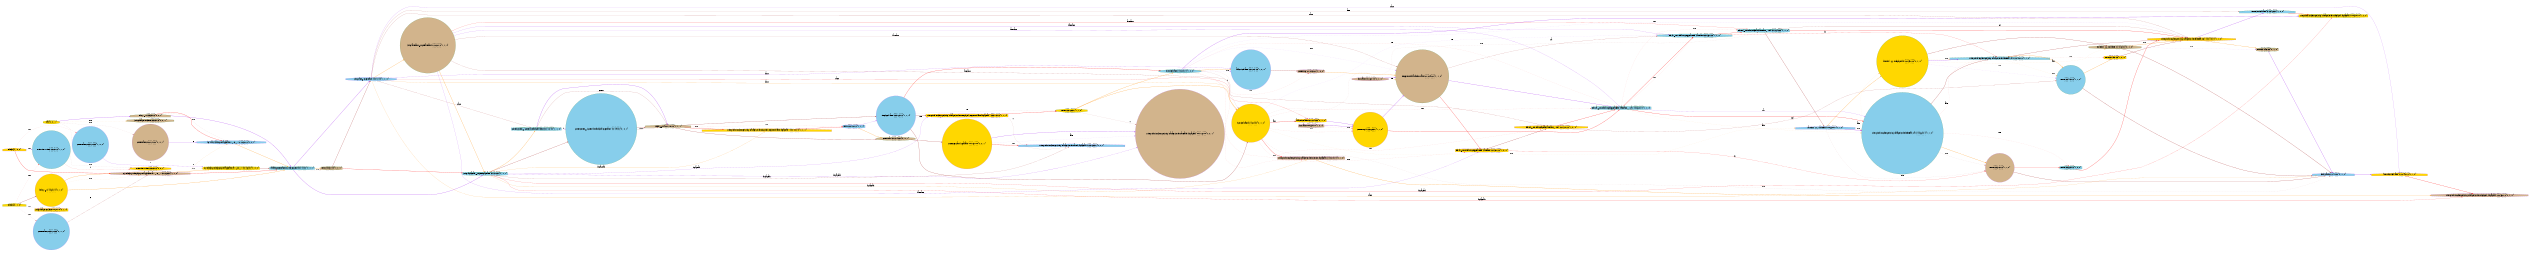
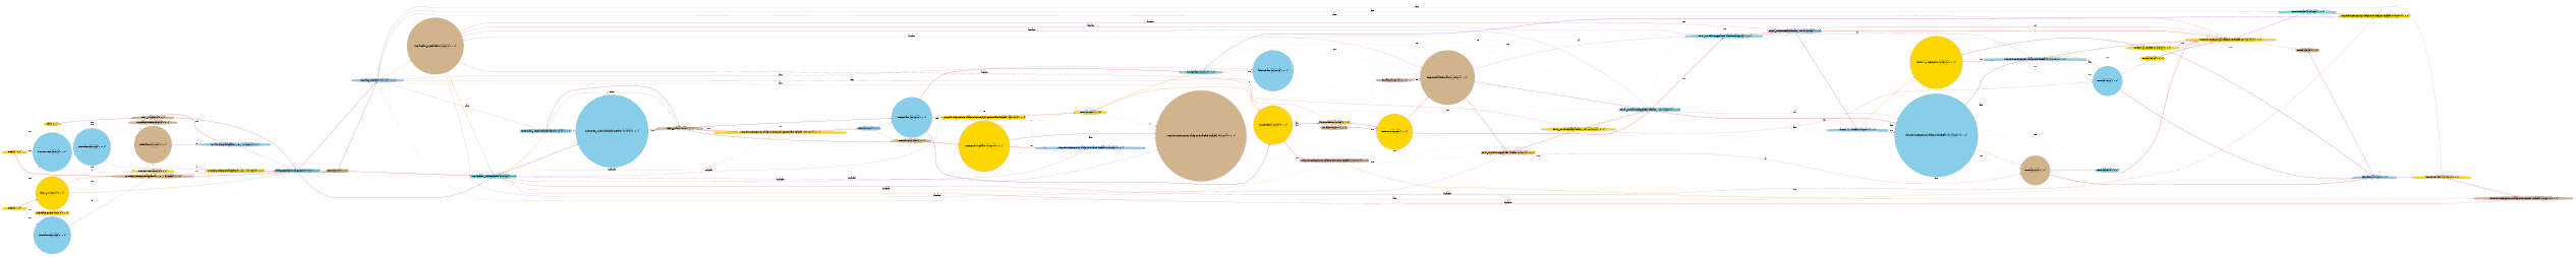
  digraph {
    rankdir=LR
    node [color=purple fillcolor=skyblue shape=cylinder style=filled]
    edge [color=brown style=bold]
    n1 [color=darkgreen label="File war = new File(host.getAppBaseFile(),baseName + \".war\")@@@32@@@['1', '1', '0']"]
    n2 [color=darkgreen label="File dir = new File(host.getAppBaseFile(),baseName)@@@33@@@['1', '1', '0']" shape=octagon]
    n3 [color=darkgreen label="writer.println(smClient.getString(\"managerServlet.deleteFail\",war))@@@36@@@['1', '1', '0']" shape=circle]
    n4 [color=darkgreen label="File xml = new File(configBase,baseName + \".xml\")@@@34@@@['1', '1', '0']"]
    n5 [color=darkgreen label="writer.println(smClient.getString(\"managerServlet.deleteFail\",dir))@@@40@@@['1', '1', '0']" shape=house]
    n6 [fillcolor=tan label="return@@@37@@@['1', '1', '0']" shape=circle]
    n7 [color=darkgreen label="return@@@38@@@['1', '0', '0']"]
    n8 [fillcolor=gold label="writer.println(smClient.getString(\"managerServlet.deleteFail\",xml))@@@44@@@['1', '1', '0']" shape=octagon]
    n9 [label="war.exists() && !war.delete()@@@35@@@['0', '1', '0']" shape=house]
    n10 [color=darkgreen fillcolor=tan label="return@@@45@@@['0', '1', '0']"]
    n11 [label="check(name)@@@47@@@['0', '1', '0']" shape=house]
    n12 [fillcolor=gold label="{removeServiced(name)}@@@49@@@['0', '1', '0']" shape=house]
    n13 [color=darkgreen fillcolor=gold label="start['0', '0', '1']" shape=octagon]
    n14 [color=darkgreen fillcolor=tan label="debug >= 1@@@3@@@['0', '0', '1']" shape=house]
    n15 [fillcolor=gold label="PrintWriter writer@@@2@@@['0', '0', '1']" shape=octagon]
    n16 [color=darkgreen fillcolor=tan label="StringManager smClient@@@2@@@['0', '0', '1']" shape=octagon]
    n17 [fillcolor=tan label="ContextName cn@@@2@@@['0', '0', '1']" shape=circle]
    n18 [color=darkgreen label="!validateContextName(cn,writer,smClient)@@@4@@@['1', '1', '1']"]
    n19 [label="log(\"start: Starting web application '\" + cn + \"'\")@@@3@@@['0', '0', '1']" shape=octagon]
    n20 [color=darkgreen label="String displayPath = cn.getDisplayName()@@@7@@@['1', '1', '1']"]
    n21 [label="String name = cn.getName()@@@7@@@['1', '1', '0']" shape=octagon]
    n22 [color=darkgreen fillcolor=tan label="return@@@5@@@['1', '1', '1']"]
    n23 [fillcolor=tan label="writer.println(smClient.getString(\"managerServlet.startFailed\",displayPath))@@@16@@@['0', '0', '1']" shape=circle]
    n24 [fillcolor=gold label="writer.println(smClient.getString(\"managerServlet.notDeployed\",RequestUtil.filter(displayPath)))@@@17@@@['1', '1', '0']"]
    n25 [label="writer.println(smClient.getString(\"managerServlet.started\",displayPath))@@@15@@@['0', '0', '1']" shape=house]
    n26 [fillcolor=gold label="writer.println(smClient.getString(\"managerServlet.noContext\",RequestUtil.filter(displayPath)))@@@11@@@['1', '1', '1']" shape=house]
    n27 [fillcolor=tan label="writer.println(smClient.getString(\"managerServlet.inService\",displayPath))@@@21@@@['0', '1', '0']"]
    n28 [fillcolor=tan label="writer.println(smClient.getString(\"managerServlet.undeployed\",displayPath))@@@53@@@['0', '1', '0']" shape=octagon]
    n29 [color=darkgreen label="Context context = (Context)host.findChild(name)@@@11@@@['1', '1', '0']"]
    n30 [color=darkgreen label="Context context = (Context)host.findChild(cn.getName())@@@9@@@['0', '0', '1']" shape=circle]
    n31 [color=darkgreen fillcolor=gold label="writer.println(smClient.getString(\"managerServlet.undeployed\",displayPath))@@@50@@@['1', '0', '0']"]
    n32 [fillcolor=gold label="isServiced(name)@@@20@@@['0', '1', '0']" shape=circle]
    n33 [fillcolor=gold label="addServiced(name)@@@24@@@['0', '1', '0']"]
    n34 [label="addServiced(name)@@@21@@@['1', '0', '0']" shape=circle]
    n35 [color=darkgreen label="{removeServiced(name)}@@@46@@@['1', '0', '0']" shape=house]
    n36 [color=darkgreen fillcolor=tan label="String baseName = cn.getBaseName()@@@8@@@['1', '1', '0']" shape=circle]
    n37 [color=darkgreen label="return@@@41@@@['1', '1', '0']" shape=circle]
    n38 [fillcolor=gold label="return@@@42@@@['1', '0', '0']"]
    n39 [color=darkgreen fillcolor=gold label="return@@@18@@@['1', '1', '0']" shape=octagon]
    n40 [color=darkgreen label="!isServiced(name)@@@20@@@['1', '0', '0']" shape=octagon]
-   n41 [fillcolor=tan label="context.stop()@@@23@@@['1', '0', '0']"]
    n42 [color=darkgreen fillcolor=tan label="ExceptionUtils.handleThrowable(t)@@@29@@@['1', '1', '0']" shape=circle]
    n43 [fillcolor=gold label="File xml = new File(configBase,baseName + \".xml\")@@@31@@@['1', '0', '0']" shape=octagon]
    n44 [fillcolor=gold label="File dir = new File(host.getAppBaseFile(),baseName)@@@30@@@['1', '0', '0']"]
    n45 [fillcolor=gold label="context.stop()@@@26@@@['1', '1', '0']" shape=circle]
    n46 [color=darkgreen fillcolor=gold label="dir.exists() && !undeployDir(dir)@@@39@@@['0', '1', '0']" shape=circle]
-   n47 [color=darkgreen fillcolor=tan label="xml.exists() && !xml.delete()@@@43@@@['0', '1', '0']" shape=octagon]
+   n47 [color=darkgreen fillcolor=gold label="xml.exists() && !xml.delete()@@@43@@@['0', '1', '0']" shape=octagon]
    n48 [label="return@@@12@@@['1', '1', '1']"]
    n49 [label="!isDeployed(name)@@@16@@@['1', '1', '0']" shape=circle]
    n50 [color=darkgreen fillcolor=tan label="context.start()@@@14@@@['0', '0', '1']" shape=octagon]
    n51 [fillcolor=gold label="context.getState().isAvailable()@@@15@@@['0', '0', '1']" shape=circle]
    n52 [fillcolor=gold label="debug >= 1@@@3@@@['0', '1', '0']" shape=circle]
    n53 [fillcolor=tan label="log(\"undeploy: Undeploying web application at '\" + cn + \"'\")@@@3@@@['1', '1', '0']" shape=octagon]
    n54 [color=darkgreen fillcolor=gold label="log(\"undeploy: Undeploying web application at '\" + cn + \"'\")@@@3@@@['1', '0', '0']"]
    n55 [color=darkgreen label="PrintWriter writer@@@2@@@['1', '1', '0']" shape=circle]
    n56 [color=darkgreen fillcolor=tan label="context == null@@@10@@@['1', '1', '1']" shape=house]
    n57 [fillcolor=gold label="undeploy['1', '0', '0']" shape=house]
    n58 [label="ContextName cn@@@2@@@['1', '0', '0']" shape=circle]
    n59 [color=darkgreen fillcolor=gold label="undeploy['0', '1', '0']" shape=house]
    n60 [fillcolor=gold label="StringManager smClient@@@2@@@['0', '1', '0']"]
    n61 [label="ContextName cn@@@2@@@['0', '1', '0']" shape=circle]
    n62 [fillcolor=tan label="Throwable t@@@28@@@['0', '1', '0']" shape=octagon]
    n63 [fillcolor=tan label="Throwable t@@@25@@@['1', '0', '0']"]
    n1 -> n2 [color=red]
    n1 -> n2 [color=red label=true style=dotted]
    n1 -> n3 [color=purple label=war style=solid]
    n1 -> n3 [color=red]
    n1 -> n3 [color=darkorange label=false style=dotted]
    n1 -> n4 [color=red label=true style=dotted]
    n2 -> n4 [color=red]
    n2 -> n5 [color=red label=dir style=solid]
    n3 -> n5 [color=red label=false style=dotted]
    n3 -> n5
    n3 -> n6 [label=true style=dotted]
    n3 -> n6 [color=darkorange]
    n3 -> n7 [color=red label=true style=dotted]
    n4 -> n8 [color=red]
    n4 -> n8 [label=xml style=solid]
    n4 -> n9
    n5 -> n8
    n5 -> n37 [color=darkorange label=true style=dotted]
    n5 -> n37 [color=darkorange]
    n5 -> n38 [color=red label=true style=dotted]
    n6 -> n7 [color=red]
    n6 -> n11
    n7 -> n8 [color=red]
    n8 -> n10 [color=darkorange]
    n8 -> n35 [color=purple]
    n9 -> n3 [color=red label=true style=dotted]
    n9 -> n3 [color=purple]
    n9 -> n6 [label=true style=dotted]
    n9 -> n46 [color=darkorange label=false style=dotted]
    n9 -> n46 [color=darkorange]
    n10 -> n11 [color=purple]
    n11 -> n12 [color=purple]
    n12 -> n28 [color=red]
    n13 -> n14 [color=purple]
    n13 -> n15 [label=true style=dotted]
    n13 -> n16 [color=darkorange label=true style=dotted]
    n13 -> n17 [label=true style=dotted]
    n14 -> n18 [color=purple]
    n14 -> n19 [color=red]
    n14 -> n19 [label=true style=dotted]
    n17 -> n19 [color=purple label=cn style=solid]
    n18 -> n20 [color=purple]
    n18 -> n21 [color=purple]
    n18 -> n22 [color=darkorange]
    n18 -> n22 [label=true style=dotted]
    n19 -> n18 [color=darkorange]
    n20 -> n23 [color=purple label=displayPath style=solid]
    n20 -> n24 [color=purple label=displayPath style=solid]
    n20 -> n25 [label=displayPath style=solid]
    n20 -> n26 [color=darkorange label=displayPath style=solid]
    n20 -> n27 [color=darkorange label=displayPath style=solid]
    n20 -> n28 [color=red label=displayPath style=solid]
    n20 -> n29 [color=darkorange]
    n20 -> n30
    n20 -> n31 [color=red label=displayPath style=solid]
    n21 -> n8 [label=name style=solid]
    n21 -> n11 [color=darkorange label=name style=solid]
    n21 -> n12 [color=purple label=name style=solid]
    n21 -> n29 [label=name style=solid]
    n21 -> n32 [color=darkorange label=name style=solid]
    n21 -> n33 [color=red label=name style=solid]
    n21 -> n34 [color=purple label=name style=solid]
    n21 -> n35 [label=name style=solid]
    n21 -> n36 [color=darkorange]
    n22 -> n20 [color=red]
    n22 -> n21
    n24 -> n25 [label=0 style=dashed]
    n24 -> n39 [color=red]
    n26 -> n48 [color=red]
    n27 -> n28 [color=darkorange]
    n29 -> n30 [color=purple label=0 style=dashed]
    n29 -> n56 [color=purple]
    n29 -> n56 [label=context style=solid]
    n30 -> n56 [label=context style=solid]
    n30 -> n56
    n32 -> n1 [color=red label=true style=dotted]
    n32 -> n2 [color=purple label=true style=dotted]
    n32 -> n4 [label=true style=dotted]
    n32 -> n9 [color=darkorange label=true style=dotted]
    n32 -> n11 [label=true style=dotted]
    n32 -> n27 [color=red]
    n32 -> n27 [color=red label=true style=dotted]
    n32 -> n33 [color=red]
    n32 -> n33 [label=false style=dotted]
-   n32 -> n45 [color=red label=true style=dotted]
+   n32 -> n63 [color=red label=true style=dotted]
    n33 -> n45 [color=purple]
-   n34 -> n41
    n35 -> n31 [color=red]
    n36 -> n1 [color=purple label=baseName style=solid]
    n36 -> n2 [color=purple label=baseName style=solid]
    n36 -> n4 [color=red label=baseName style=solid]
    n36 -> n20 [color=darkorange]
    n36 -> n42 [label=baseName style=solid]
    n36 -> n43 [label=baseName style=solid]
    n36 -> n44 [color=purple label=baseName style=solid]
    n37 -> n11
    n37 -> n38 [color=darkorange]
    n38 -> n8
    n39 -> n23 [label=0 style=dashed]
    n39 -> n32 [color=darkorange]
    n39 -> n40 [color=darkorange]
    n40 -> n1 [color=red label=true style=dotted]
    n40 -> n8 [color=purple label=true style=dotted]
    n40 -> n31 [color=purple]
    n40 -> n32 [label=0 style=dashed]
    n40 -> n34 [color=darkorange]
    n40 -> n34 [color=purple label=true style=dotted]
-   n40 -> n41 [color=red label=true style=dotted]
    n40 -> n42 [color=purple label=true style=dotted]
    n40 -> n43 [color=red label=true style=dotted]
    n40 -> n44 [color=red label=true style=dotted]
-   n41 -> n42 [color=darkorange]
    n42 -> n1 [color=purple]
    n42 -> n2 [label=war style=solid]
    n42 -> n44 [color=red]
    n43 -> n1 [color=red]
    n43 -> n37 [label=xml style=solid]
    n44 -> n6 [color=red label=dir style=solid]
    n44 -> n43
    n45 -> n1 [color=red]
    n45 -> n42 [color=purple]
    n46 -> n5 [color=darkorange label=true style=dotted]
    n46 -> n5 [color=purple]
    n46 -> n37 [color=purple label=true style=dotted]
    n46 -> n47 [color=darkorange label=false style=dotted]
    n46 -> n47
    n47 -> n8 [label=true style=dotted]
    n47 -> n8 [color=darkorange]
    n47 -> n10 [color=purple label=true style=dotted]
    n47 -> n11
    n48 -> n49 [color=purple style=solid]
    n48 -> n50 [color=darkorange]
    n49 -> n24
    n49 -> n24 [color=purple label=true style=dotted]
    n49 -> n32
    n49 -> n39 [label=true style=dotted]
    n49 -> n40 [color=red]
    n50 -> n51
    n51 -> n23 [color=purple]
    n51 -> n23 [color=purple label=false style=dotted]
    n51 -> n25 [color=red]
    n51 -> n25 [label=true style=dotted]
    n52 -> n18 [color=darkorange]
    n52 -> n53 [color=darkorange]
    n52 -> n53 [color=darkorange label=true style=dotted]
    n53 -> n18 [color=red]
    n53 -> n19 [color=darkorange label=0 style=dashed]
    n53 -> n54 [color=darkorange label=true style=dotted]
    n53 -> n54 [color=darkorange]
    n54 -> n18
    n55 -> n15 [color=red label=0 style=dashed]
    n56 -> n26 [label=true style=dotted]
    n56 -> n26 [color=red]
    n56 -> n48 [color=red label=true style=dotted]
    n56 -> n49
    n56 -> n50
    n57 -> n53 [color=red]
    n57 -> n55 [color=purple label=true style=dotted]
    n57 -> n58 [color=red label=true style=dotted]
    n58 -> n54 [color=purple label=cn style=solid]
    n59 -> n52
    n59 -> n55 [color=red label=true style=dotted]
    n59 -> n60 [color=purple label=true style=dotted]
    n59 -> n61 [label=true style=dotted]
    n61 -> n53 [label=cn style=solid]
    n62 -> n42 [color=purple]
    n62 -> n42 [color=darkorange label=true style=dotted]
    n63 -> n45 [color=red label=true style=dotted]
    n63 -> n45 [color=purple]
  }
